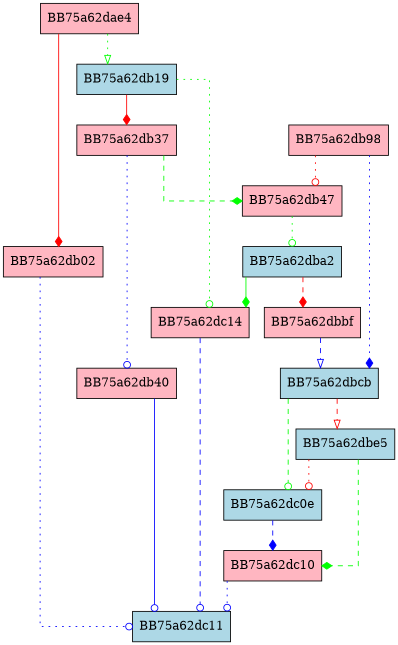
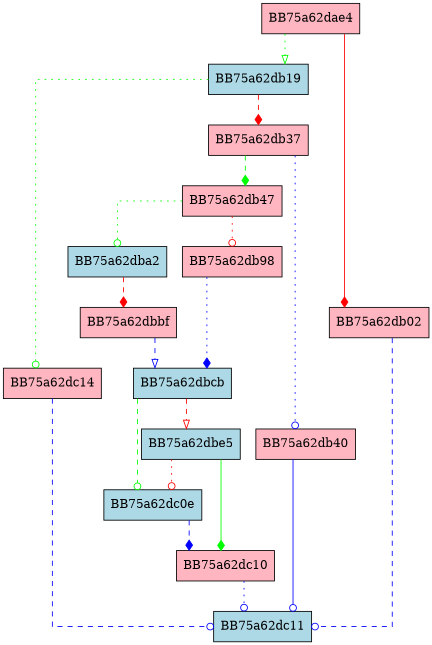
  digraph {
    splines=ortho
    node [fillcolor=lightpink shape=box style=filled]
    edge [arrowhead=odot color=blue style=dotted]
    BB75a62db19 [fillcolor=lightblue]
    BB75a62dae4
    BB75a62db02
    BB75a62dc14
    BB75a62db37
    n6 [fillcolor=lightblue label=BB75a62dc11]
    BB75a62db47
    BB75a62db40
    BB75a62dba2 [fillcolor=lightblue]
    BB75a62db98
    BB75a62dbbf
    BB75a62dbcb [fillcolor=lightblue]
    BB75a62dc0e [fillcolor=lightblue]
    BB75a62dbe5 [fillcolor=lightblue]
    BB75a62dc10
    BB75a62db19 -> BB75a62dc14 [color=green]
-   BB75a62db19 -> BB75a62db37 [arrowhead=diamond color=red style=solid]
+   BB75a62db19 -> BB75a62db37 [arrowhead=diamond color=red style=dashed]
    BB75a62dae4 -> BB75a62db19 [arrowhead=onormal color=green]
    BB75a62dae4 -> BB75a62db02 [arrowhead=diamond color=red style=solid]
-   BB75a62db02 -> n6
+   BB75a62db02 -> n6 [style=dashed]
    BB75a62dc14 -> n6 [style=dashed]
    BB75a62db37 -> BB75a62db47 [arrowhead=diamond color=green style=dashed]
    BB75a62db37 -> BB75a62db40
    BB75a62db47 -> BB75a62dba2 [color=green]
-   BB75a62db98 -> BB75a62db47 [color=red]
+   BB75a62db47 -> BB75a62db98 [color=red]
    BB75a62db40 -> n6 [style=solid]
-   BB75a62dba2 -> BB75a62dc14 [arrowhead=diamond color=green style=solid]
    BB75a62dba2 -> BB75a62dbbf [arrowhead=diamond color=red style=dashed]
    BB75a62db98 -> BB75a62dbcb [arrowhead=diamond]
    BB75a62dbbf -> BB75a62dbcb [arrowhead=onormal style=dashed]
    BB75a62dbcb -> BB75a62dc0e [color=green style=dashed]
    BB75a62dbcb -> BB75a62dbe5 [arrowhead=onormal color=red style=dashed]
    BB75a62dc0e -> BB75a62dc10 [arrowhead=diamond style=dashed]
    BB75a62dbe5 -> BB75a62dc0e [color=red]
-   BB75a62dbe5 -> BB75a62dc10 [arrowhead=diamond color=green style=dashed]
+   BB75a62dbe5 -> BB75a62dc10 [arrowhead=diamond color=green style=solid]
    BB75a62dc10 -> n6
  }
